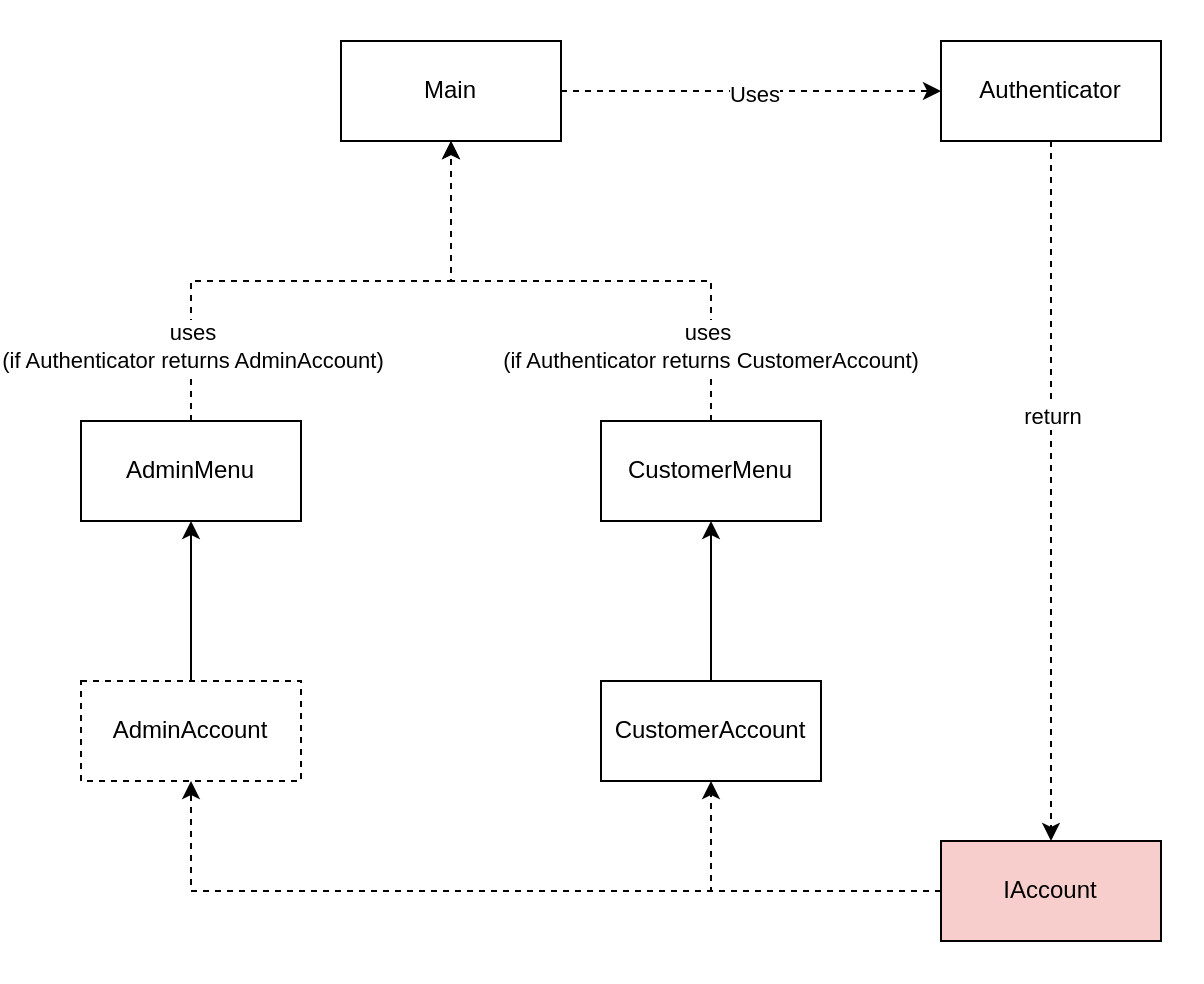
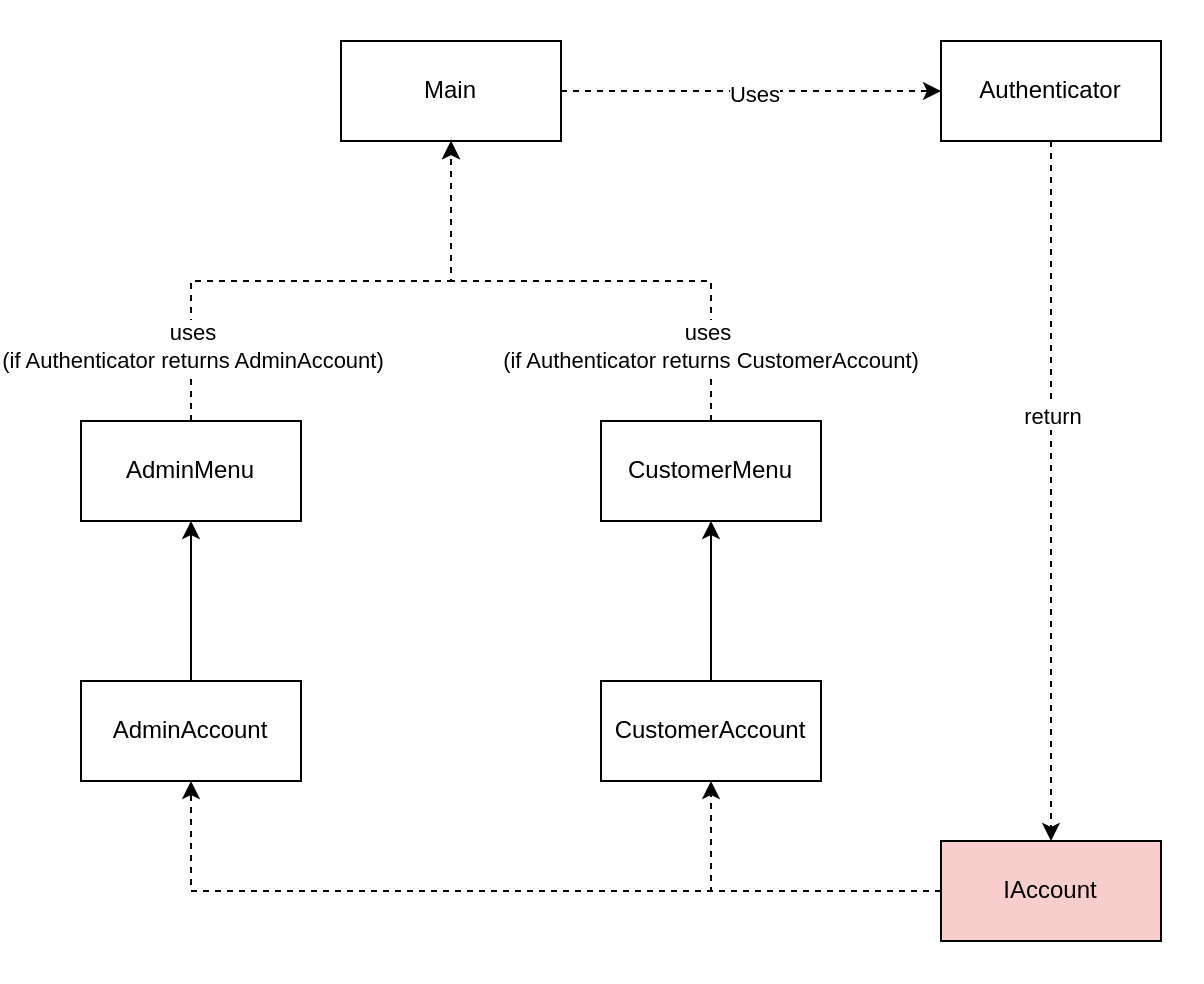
  <mxCell id="0" />
  <mxCell id="1" parent="0" />
  <mxCell id="2" value="" style="edgeStyle=orthogonalEdgeStyle;rounded=0;orthogonalLoop=1;jettySize=auto;html=1;dashed=1;" edge="1" parent="1" source="4" target="7"><mxGeometry relative="1" as="geometry" /></mxCell>
  <mxCell id="3" value="Uses" style="edgeLabel;html=1;align=center;verticalAlign=middle;resizable=0;points=[];" vertex="1" connectable="0" parent="2"><mxGeometry x="0.014" y="-1" relative="1" as="geometry"><mxPoint as="offset" /></mxGeometry></mxCell>
  <mxCell id="4" value="Main" style="html=1;whiteSpace=wrap;" vertex="1" parent="1"><mxGeometry x="150" y="20" width="110" height="50" as="geometry" /></mxCell>
  <mxCell id="5" value="" style="edgeStyle=orthogonalEdgeStyle;rounded=0;orthogonalLoop=1;jettySize=auto;html=1;dashed=1;" edge="1" parent="1" source="7" target="15"><mxGeometry relative="1" as="geometry" /></mxCell>
  <mxCell id="6" value="return" style="edgeLabel;html=1;align=center;verticalAlign=middle;resizable=0;points=[];" vertex="1" connectable="0" parent="5"><mxGeometry x="-0.211" y="5" relative="1" as="geometry"><mxPoint x="-5" y="-1" as="offset" /></mxGeometry></mxCell>
  <mxCell id="7" value="Authenticator" style="html=1;whiteSpace=wrap;" vertex="1" parent="1"><mxGeometry x="450" y="20" width="110" height="50" as="geometry" /></mxCell>
  <mxCell id="8" style="edgeStyle=orthogonalEdgeStyle;rounded=0;orthogonalLoop=1;jettySize=auto;html=1;exitX=0.5;exitY=0;exitDx=0;exitDy=0;entryX=0.5;entryY=1;entryDx=0;entryDy=0;dashed=1;" edge="1" parent="1" source="10" target="4"><mxGeometry relative="1" as="geometry" /></mxCell>
  <mxCell id="9" value="uses&lt;div&gt;(if Authenticator returns AdminAccount)&lt;/div&gt;" style="edgeLabel;html=1;align=center;verticalAlign=middle;resizable=0;points=[];" vertex="1" connectable="0" parent="8"><mxGeometry x="-0.675" y="-1" relative="1" as="geometry"><mxPoint x="-1" y="6" as="offset" /></mxGeometry></mxCell>
  <mxCell id="10" value="AdminMenu" style="html=1;whiteSpace=wrap;" vertex="1" parent="1"><mxGeometry x="20" y="210" width="110" height="50" as="geometry" /></mxCell>
  <mxCell id="11" style="edgeStyle=orthogonalEdgeStyle;rounded=0;orthogonalLoop=1;jettySize=auto;html=1;exitX=0.5;exitY=0;exitDx=0;exitDy=0;entryX=0.5;entryY=1;entryDx=0;entryDy=0;dashed=1;" edge="1" parent="1" source="13" target="4"><mxGeometry relative="1" as="geometry" /></mxCell>
  <mxCell id="12" value="uses&amp;nbsp;&lt;div&gt;(if Authenticator returns CustomerAccount)&lt;/div&gt;" style="edgeLabel;html=1;align=center;verticalAlign=middle;resizable=0;points=[];" vertex="1" connectable="0" parent="11"><mxGeometry x="-0.715" y="1" relative="1" as="geometry"><mxPoint as="offset" /></mxGeometry></mxCell>
  <mxCell id="13" value="CustomerMenu" style="html=1;whiteSpace=wrap;" vertex="1" parent="1"><mxGeometry x="280" y="210" width="110" height="50" as="geometry" /></mxCell>
  <mxCell id="14" style="edgeStyle=orthogonalEdgeStyle;rounded=0;orthogonalLoop=1;jettySize=auto;html=1;exitX=0;exitY=0.5;exitDx=0;exitDy=0;entryX=0.5;entryY=1;entryDx=0;entryDy=0;dashed=1;" edge="1" parent="1" source="15" target="18"><mxGeometry relative="1" as="geometry"><mxPoint x="320" y="410" as="targetPoint" /><Array as="points"><mxPoint x="335" y="445" /></Array></mxGeometry></mxCell>
  <mxCell id="15" value="IAccount" style="html=1;whiteSpace=wrap;fillColor=#f8cecc;" vertex="1" parent="1"><mxGeometry x="450" y="420" width="110" height="50" as="geometry" /></mxCell>
  <mxCell id="16" style="edgeStyle=orthogonalEdgeStyle;rounded=0;orthogonalLoop=1;jettySize=auto;html=1;exitX=0;exitY=0.5;exitDx=0;exitDy=0;entryX=0.5;entryY=1;entryDx=0;entryDy=0;dashed=1;" edge="1" parent="1" source="15" target="20"><mxGeometry relative="1" as="geometry"><mxPoint x="485" y="535" as="sourcePoint" /><mxPoint x="95" y="410" as="targetPoint" /></mxGeometry></mxCell>
  <mxCell id="17" style="edgeStyle=orthogonalEdgeStyle;rounded=0;orthogonalLoop=1;jettySize=auto;html=1;exitX=0.5;exitY=0;exitDx=0;exitDy=0;entryX=0.5;entryY=1;entryDx=0;entryDy=0;" edge="1" parent="1" source="18" target="13"><mxGeometry relative="1" as="geometry" /></mxCell>
  <mxCell id="18" value="CustomerAccount" style="html=1;whiteSpace=wrap;" vertex="1" parent="1"><mxGeometry x="280" y="340" width="110" height="50" as="geometry" /></mxCell>
  <mxCell id="19" style="edgeStyle=orthogonalEdgeStyle;rounded=0;orthogonalLoop=1;jettySize=auto;html=1;exitX=0.5;exitY=0;exitDx=0;exitDy=0;entryX=0.5;entryY=1;entryDx=0;entryDy=0;" edge="1" parent="1" source="20" target="10"><mxGeometry relative="1" as="geometry" /></mxCell>
- <mxCell id="20" value="AdminAccount" style="html=1;whiteSpace=wrap;dashed=1;" vertex="1" parent="1"><mxGeometry x="20" y="340" width="110" height="50" as="geometry" /></mxCell>
+ <mxCell id="20" value="AdminAccount" style="html=1;whiteSpace=wrap;" vertex="1" parent="1"><mxGeometry x="20" y="340" width="110" height="50" as="geometry" /></mxCell>
